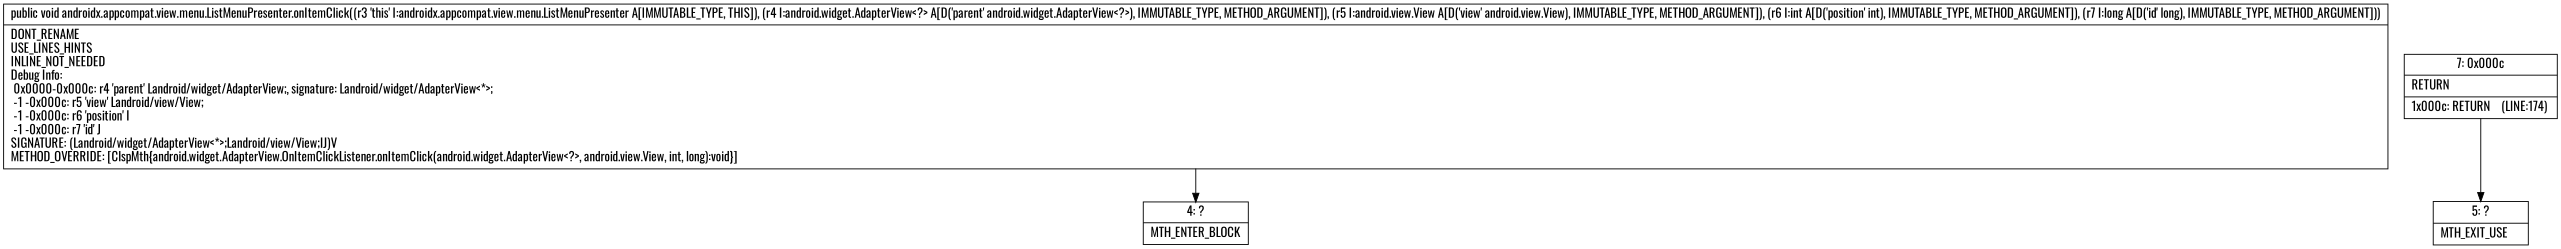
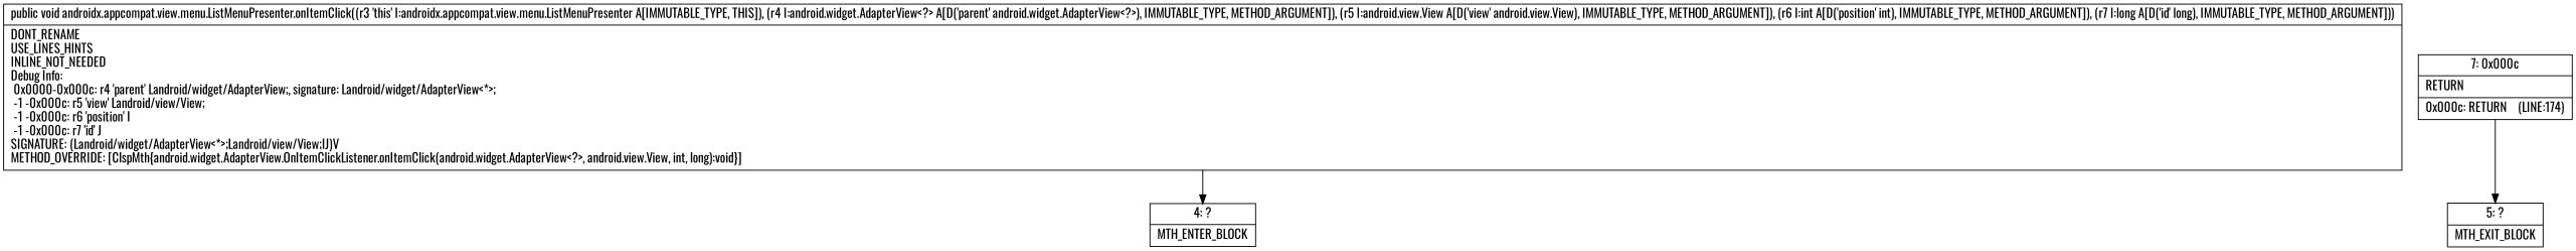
  digraph {
    fontname=Oswald
    node [fontname=Oswald shape=record]
    edge [fontname=Oswald]
    n1 [label="{4\:\ ?|MTH_ENTER_BLOCK\l}"]
-   n2 [label="{7\:\ 0x000c|RETURN\l|1x000c: RETURN    (LINE:174)\l}"]
-   n3 [label="{5\:\ ?|MTH_EXIT_USE\l}"]
+   n2 [label="{7\:\ 0x000c|RETURN\l|0x000c: RETURN    (LINE:174)\l}"]
+   n3 [label="{5\:\ ?|MTH_EXIT_BLOCK\l}"]
    n4 [label="{public void androidx.appcompat.view.menu.ListMenuPresenter.onItemClick((r3 'this' I:androidx.appcompat.view.menu.ListMenuPresenter A[IMMUTABLE_TYPE, THIS]), (r4 I:android.widget.AdapterView\<?\> A[D('parent' android.widget.AdapterView\<?\>), IMMUTABLE_TYPE, METHOD_ARGUMENT]), (r5 I:android.view.View A[D('view' android.view.View), IMMUTABLE_TYPE, METHOD_ARGUMENT]), (r6 I:int A[D('position' int), IMMUTABLE_TYPE, METHOD_ARGUMENT]), (r7 I:long A[D('id' long), IMMUTABLE_TYPE, METHOD_ARGUMENT]))  | DONT_RENAME\lUSE_LINES_HINTS\lINLINE_NOT_NEEDED\lDebug Info:\l  0x0000\-0x000c: r4 'parent' Landroid\/widget\/AdapterView;, signature: Landroid\/widget\/AdapterView\<*\>;\l  \-1 \-0x000c: r5 'view' Landroid\/view\/View;\l  \-1 \-0x000c: r6 'position' I\l  \-1 \-0x000c: r7 'id' J\lSIGNATURE: (Landroid\/widget\/AdapterView\<*\>;Landroid\/view\/View;IJ)V\lMETHOD_OVERRIDE: [ClspMth\{android.widget.AdapterView.OnItemClickListener.onItemClick(android.widget.AdapterView\<?\>, android.view.View, int, long):void\}]\l}"]
    n2 -> n3
    n4 -> n1
  }
